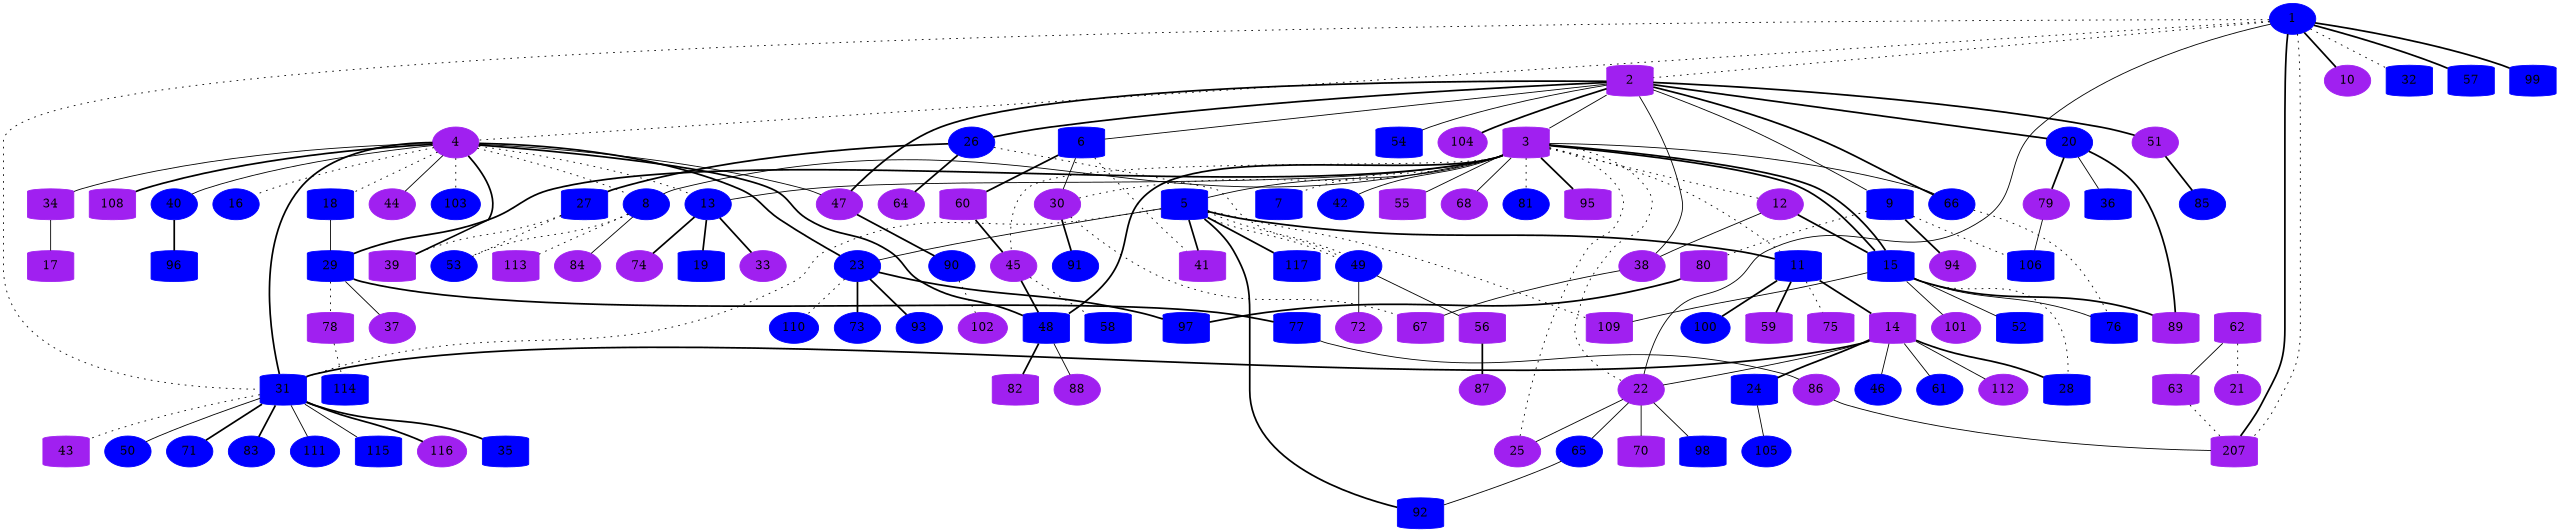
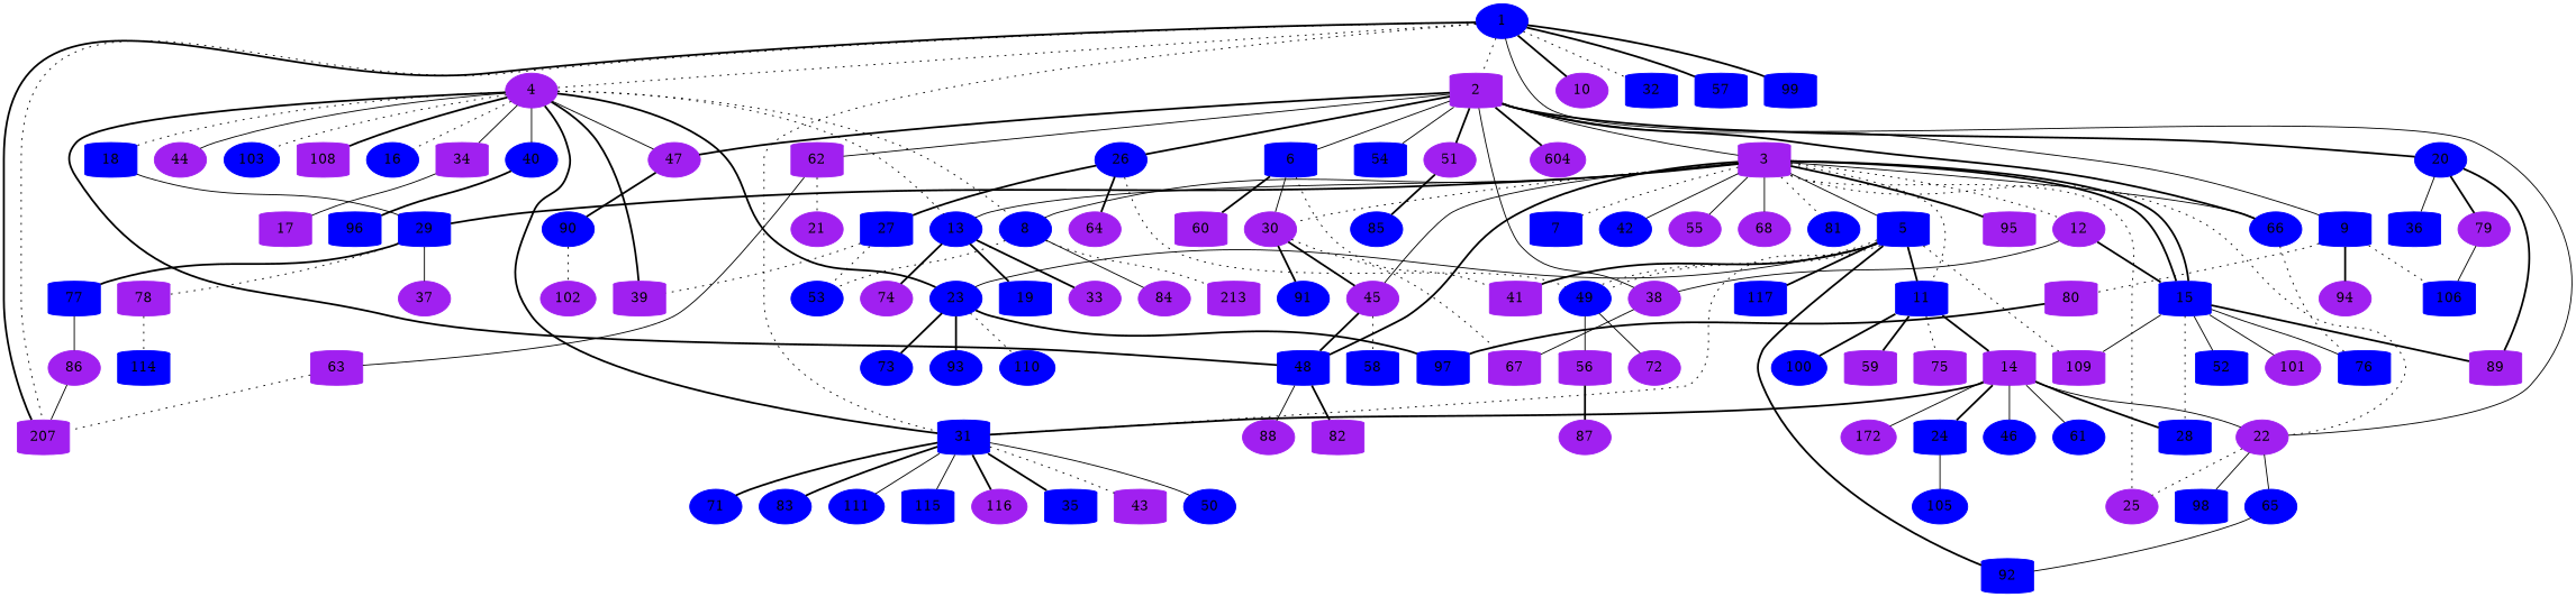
  graph {
    node [color=blue shape=ellipse style=filled]
    edge [style=bold]
    2 [color=purple shape=cylinder]
    1
    4 [color=purple]
    10 [color=purple]
    22 [color=purple]
    31 [shape=cylinder]
    32 [shape=cylinder]
    57 [shape=cylinder]
    99 [shape=cylinder]
    n10 [color=purple label=207 shape=cylinder]
    3 [color=purple shape=cylinder]
    6 [shape=cylinder]
    9 [shape=cylinder]
    20
    26
    38 [color=purple]
    47 [color=purple]
    51 [color=purple]
    54 [shape=cylinder]
    62 [color=purple shape=cylinder]
    66
-   104 [color=purple]
+   104 [color=purple label=604]
    8
    13
    48 [shape=cylinder]
    16
    18 [shape=cylinder]
    23
    34 [color=purple shape=cylinder]
    39 [color=purple shape=cylinder]
    40
    44 [color=purple]
    103
    108 [color=purple shape=cylinder]
    25 [color=purple]
    65
-   70 [color=purple shape=cylinder]
    98 [shape=cylinder]
    35 [shape=cylinder]
    43 [color=purple shape=cylinder]
    50
    71
    83
    111
    115 [shape=cylinder]
    116 [color=purple]
    5 [shape=cylinder]
    7 [shape=cylinder]
    11 [shape=cylinder]
    12 [color=purple]
    15 [shape=cylinder]
    29 [shape=cylinder]
    30 [color=purple]
    42
    45 [color=purple]
-   55 [color=purple shape=cylinder]
+   55 [color=purple]
    68 [color=purple]
    81
    95 [color=purple shape=cylinder]
    41 [color=purple shape=cylinder]
    60 [color=purple shape=cylinder]
    80 [color=purple shape=cylinder]
    94 [color=purple]
    106 [shape=cylinder]
    89 [color=purple shape=cylinder]
    36 [shape=cylinder]
    79 [color=purple]
    49
    27 [shape=cylinder]
    64 [color=purple]
    67 [color=purple shape=cylinder]
    90
    85
    21 [color=purple]
    63 [color=purple shape=cylinder]
    76 [shape=cylinder]
    92 [shape=cylinder]
    109 [color=purple shape=cylinder]
    117 [shape=cylinder]
    53
    84 [color=purple]
-   113 [color=purple shape=cylinder]
+   113 [color=purple shape=cylinder label=213]
    14 [color=purple shape=cylinder]
    59 [color=purple shape=cylinder]
    75 [color=purple shape=cylinder]
    100
    19 [shape=cylinder]
    33 [color=purple]
    74 [color=purple]
    28 [shape=cylinder]
    52 [shape=cylinder]
    101 [color=purple]
    37 [color=purple]
    77 [shape=cylinder]
    78 [color=purple shape=cylinder]
    91
    58 [shape=cylinder]
    82 [color=purple shape=cylinder]
    88 [color=purple]
    17 [color=purple shape=cylinder]
    73
    93
    97 [shape=cylinder]
    110
    96 [shape=cylinder]
    56 [color=purple shape=cylinder]
    72 [color=purple]
    24 [shape=cylinder]
    46
    61
-   112 [color=purple]
+   112 [color=purple label=172]
    105
    86 [color=purple]
    114 [shape=cylinder]
    102 [color=purple]
    87 [color=purple]
    2 -- 3 [style=solid]
    2 -- 6 [style=solid]
    2 -- 9 [style=solid]
    2 -- 20
    2 -- 26
    2 -- 38 [style=solid]
    2 -- 47
    2 -- 51
    2 -- 54 [style=solid]
+   2 -- 62 [style=solid]
    2 -- 66
    2 -- 104
    1 -- 2 [style=dotted]
    1 -- 4 [style=dotted]
    1 -- 10
    1 -- 22 [style=solid]
    1 -- 31 [style=dotted]
    1 -- 32 [style=dotted]
    1 -- 57
    1 -- 99
    1 -- n10
    1 -- n10 [style=dotted]
    4 -- 31
    4 -- 47 [style=solid]
    4 -- 8 [style=dotted]
    4 -- 13 [style=dotted]
    4 -- 48
    4 -- 16 [style=dotted]
    4 -- 18 [style=dotted]
    4 -- 23
    4 -- 34 [style=solid]
    4 -- 39
    4 -- 40 [style=solid]
    4 -- 44 [style=solid]
    4 -- 103 [style=dotted]
    4 -- 108
-   22 -- 25 [style=solid]
+   22 -- 25 [style=dotted]
    22 -- 65 [style=solid]
-   22 -- 70 [style=solid]
    22 -- 98 [style=solid]
    31 -- 35
    31 -- 43 [style=dotted]
    31 -- 50 [style=solid]
    31 -- 71
    31 -- 83
    31 -- 111 [style=solid]
    31 -- 115 [style=solid]
    31 -- 116
    3 -- 22 [style=dotted]
    3 -- 66 [style=solid]
    3 -- 8 [style=solid]
    3 -- 13 [style=solid]
    3 -- 48
    3 -- 25 [style=dotted]
    3 -- 5 [style=solid]
    3 -- 7 [style=dotted]
    3 -- 11 [style=dotted]
    3 -- 12 [style=dotted]
    3 -- 15
    3 -- 15
    3 -- 29
    3 -- 30 [style=dotted]
    3 -- 42 [style=solid]
-   3 -- 45 [style=dotted]
+   3 -- 45 [style=solid]
    3 -- 55 [style=solid]
    3 -- 68 [style=solid]
    3 -- 81 [style=dotted]
    3 -- 95
    6 -- 30 [style=solid]
    6 -- 41 [style=dotted]
    6 -- 60
    9 -- 80 [style=dotted]
    9 -- 94
    9 -- 106 [style=dotted]
    20 -- 89
    20 -- 36 [style=solid]
    20 -- 79
    26 -- 49 [style=dotted]
    26 -- 27
    26 -- 64
    38 -- 67 [style=solid]
    47 -- 90
    51 -- 85
    62 -- 21 [style=dotted]
    62 -- 63 [style=solid]
    66 -- 76 [style=dotted]
    8 -- 53 [style=dotted]
    8 -- 84 [style=solid]
    8 -- 113 [style=dotted]
    13 -- 19
    13 -- 33
    13 -- 74
    48 -- 82
    48 -- 88 [style=solid]
    18 -- 29 [style=solid]
    23 -- 73
    23 -- 93
    23 -- 97
    23 -- 110 [style=dotted]
    34 -- 17 [style=solid]
    40 -- 96
    65 -- 92 [style=solid]
    5 -- 31 [style=dotted]
    5 -- 23 [style=solid]
    5 -- 11
    5 -- 41
    5 -- 49 [style=dotted]
    5 -- 49 [style=dotted]
    5 -- 92
    5 -- 109 [style=dotted]
    5 -- 117
    11 -- 14
    11 -- 59
    11 -- 75 [style=dotted]
    11 -- 100
    12 -- 38 [style=solid]
    12 -- 15
    15 -- 89
    15 -- 76 [style=solid]
    15 -- 109 [style=solid]
    15 -- 28 [style=dotted]
    15 -- 52 [style=solid]
    15 -- 101 [style=solid]
    29 -- 37 [style=solid]
    29 -- 77
    29 -- 78 [style=dotted]
-   60 -- 45
+   30 -- 45
    30 -- 67 [style=dotted]
    30 -- 91
    45 -- 48
    45 -- 58 [style=dotted]
    80 -- 97
    79 -- 106 [style=solid]
    49 -- 56 [style=solid]
    49 -- 72 [style=solid]
    27 -- 39 [style=dotted]
    27 -- 53 [style=dotted]
    90 -- 102 [style=dotted]
    63 -- n10 [style=dotted]
    14 -- 22 [style=solid]
    14 -- 31
    14 -- 28
    14 -- 24
    14 -- 46 [style=solid]
    14 -- 61 [style=solid]
    14 -- 112 [style=solid]
    77 -- 86 [style=solid]
    78 -- 114 [style=dotted]
    56 -- 87
    24 -- 105 [style=solid]
    86 -- n10 [style=solid]
  }
